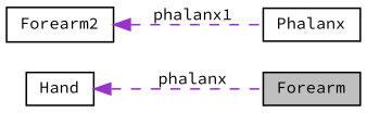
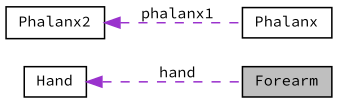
  digraph {
    fontname="Source Code Pro"
    rankdir=LR
    node [color=black fontname="Source Code Pro" fontsize=10 shape=record]
    edge [color=darkorchid3 dir=back fontname="Source Code Pro" fontsize=10 labelfontname=FreeSans labelfontsize=10 style=dashed]
    n1 [fillcolor=grey75 fontcolor=black height=0.2 label=Forearm style=filled width=0.4]
    n2 [height=0.2 label=Hand width=0.4]
    n3 [height=0.2 label=Phalanx width=0.4]
-   n4 [height=0.2 label=Forearm2 width=0.4]
-   n2 -> n1 [label=" phalanx"]
+   n4 [height=0.2 label=Phalanx2 width=0.4]
+   n2 -> n1 [label=" hand"]
    n4 -> n3 [label=" phalanx1"]
  }
